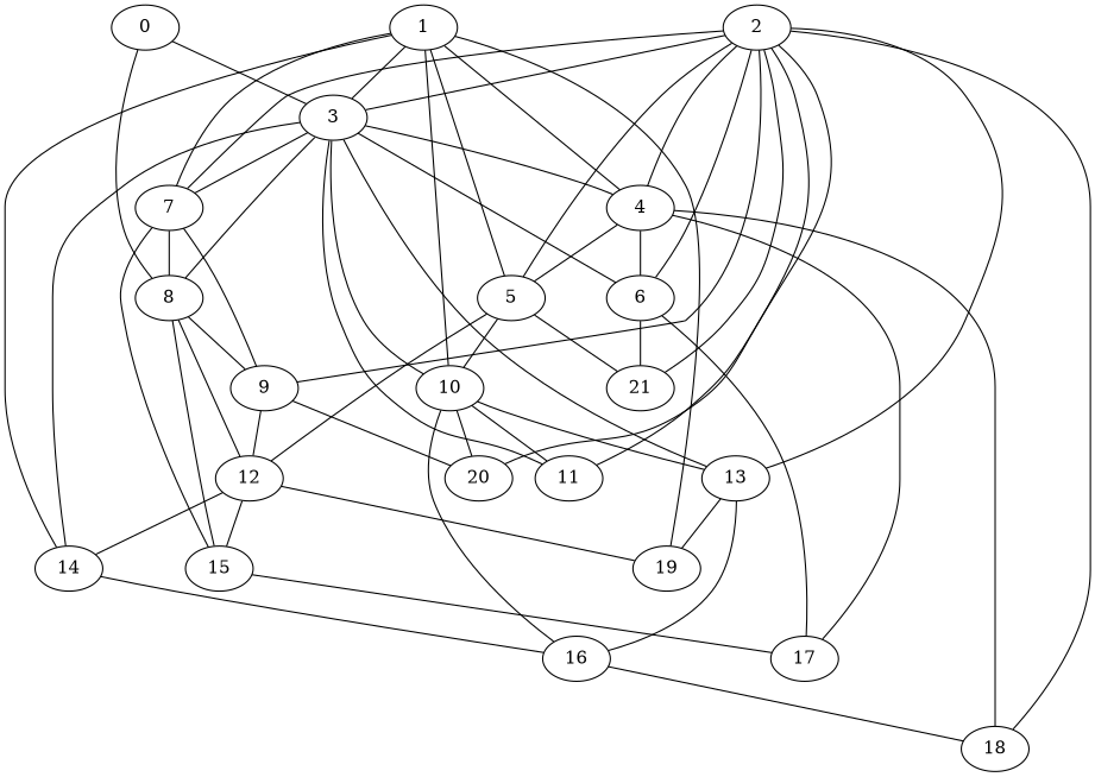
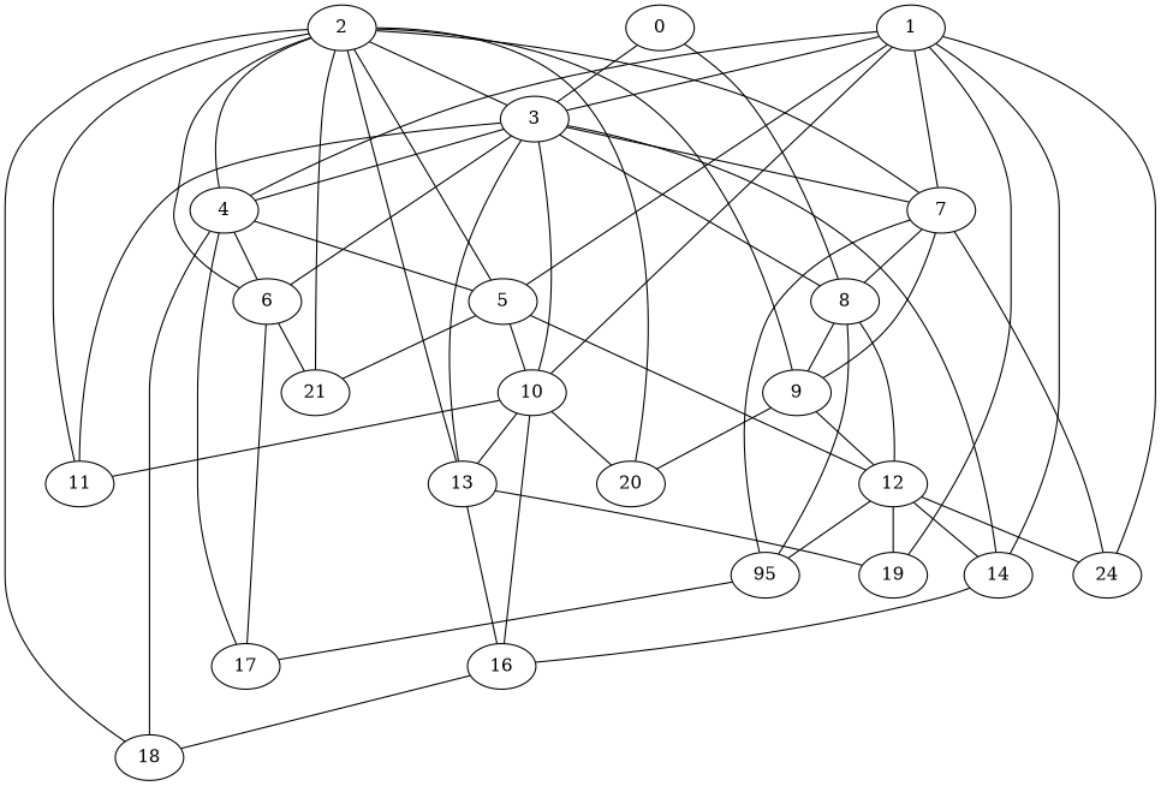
  strict graph {
    edge [is_available=True prob=1.0]
    0
    3
    8
    4
    7
    10
    14
    6
    11
    13
    9
    12
-   15
+   15 [label=95]
    1
    5
    19
+   24
    18
    17
    21
    20
    16
    2
    0 -- 3 [prob=0.435091383351]
    0 -- 8 [prob=0.0682921355426]
    3 -- 8 [prob=0.14901515857]
    3 -- 4 [prob=0.300938133028]
    3 -- 7 [prob=0.655778896375]
    3 -- 10 [prob=0.0352230104406]
    3 -- 14 [prob=0.28808729286]
    3 -- 6 [prob=0.982282406425]
    3 -- 11
    3 -- 13
    8 -- 9 [prob=0.810970508478]
    8 -- 12 [prob=0.943861997296]
    8 -- 15 [prob=0.826116457169]
    4 -- 6 [prob=0.933037916094]
    4 -- 5 [prob=0.248660553821]
    4 -- 18 [prob=0.999046431059]
    4 -- 17 [prob=0.0798129421392]
    7 -- 8 [prob=0.936135044831]
    7 -- 9 [prob=0.840075052015]
    7 -- 15 [prob=0.757423645746]
+   7 -- 24 [prob=0.604567290421]
    10 -- 11
    10 -- 13 [prob=0.437764435374]
    10 -- 20 [prob=0.0366543822928]
    10 -- 16 [prob=0.518532262588]
    14 -- 16
    6 -- 17 [prob=0.581602642594]
    6 -- 21 [prob=0.94469216891]
    13 -- 19 [prob=0.88382622802]
    13 -- 16 [prob=0.105818253723]
    9 -- 12 [prob=0.327780243495]
    9 -- 20 [prob=0.772570813871]
    12 -- 14 [prob=0.176772138215]
    12 -- 15 [prob=0.700463131641]
    12 -- 19 [prob=0.506374525837]
+   12 -- 24
    15 -- 17 [prob=0.230861976241]
    1 -- 3
    1 -- 4 [prob=0.183300479529]
    1 -- 7 [prob=0.55629473743]
    1 -- 10
    1 -- 14
    1 -- 5 [prob=0.721571376728]
    1 -- 19
+   1 -- 24 [prob=0.888599086585]
    5 -- 10
    5 -- 12 [prob=0.27036608247]
    5 -- 21
    16 -- 18
    2 -- 3
    2 -- 4
    2 -- 7 [prob=0.349834096256]
    2 -- 6 [prob=0.414359005803]
    2 -- 11 [prob=0.023413012389]
    2 -- 13 [prob=0.395647685347]
    2 -- 9 [prob=0.0111297017083]
    2 -- 5 [prob=0.0821864007686]
    2 -- 18 [prob=0.17109992183]
    2 -- 21 [prob=0.473619383106]
    2 -- 20
  }
